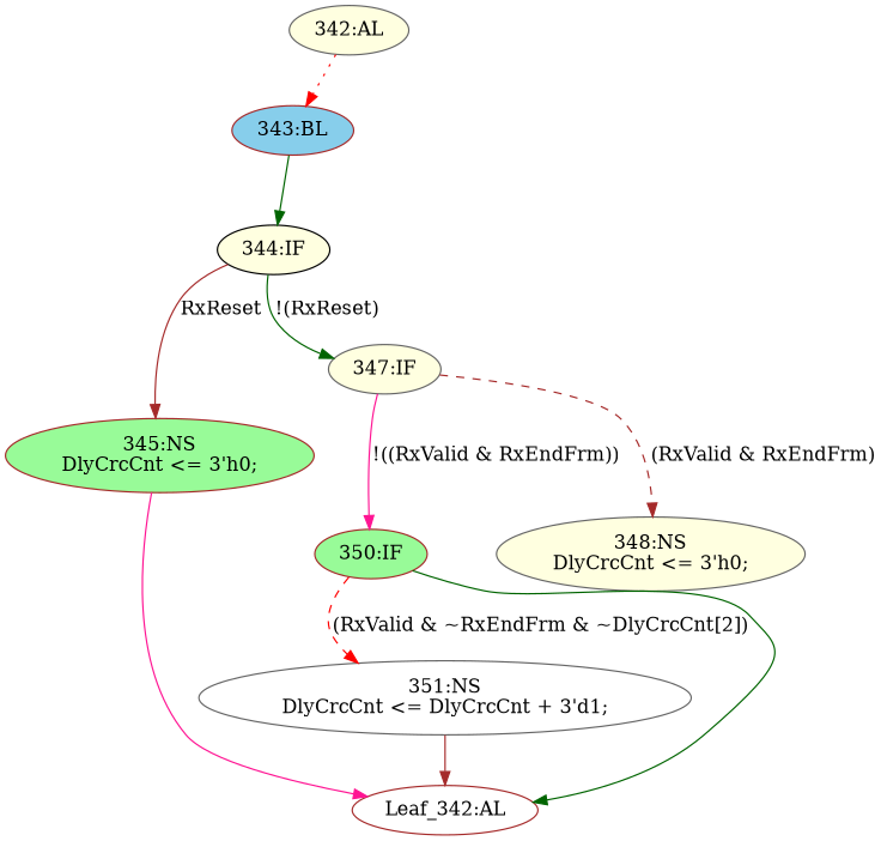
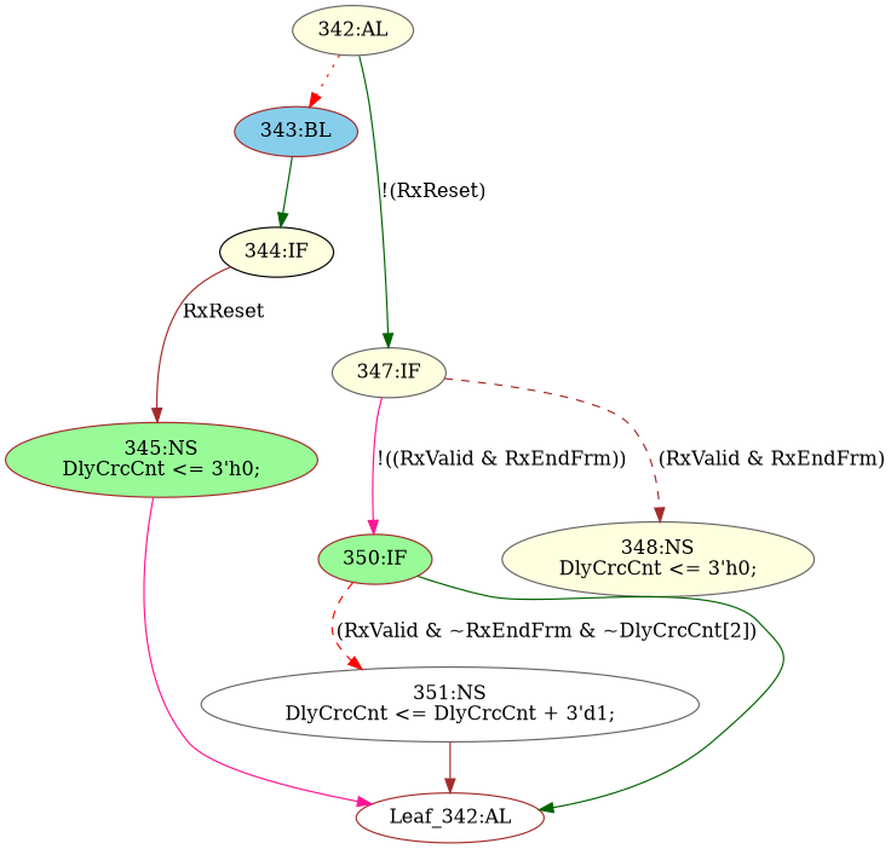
  strict digraph {
    node [color=gray40 fillcolor=lightyellow statements="[]" style=filled typ=IfStatement]
    edge [color=darkgreen cond="[]" lineno=None style=solid]
    n1 [ast="<pyverilog.vparser.ast.Always object at 0x7f2ba5adbc50>" clk_sens=True label="342:AL" sens="['MRxClk', 'RxReset']" typ=Always use_var="['RxReset', 'RxValid', 'DlyCrcCnt', 'RxEndFrm']"]
    n2 [ast="<pyverilog.vparser.ast.Block object at 0x7f2ba5adbdd0>" color=brown fillcolor=skyblue label="343:BL" typ=Block]
    n3 [ast="<pyverilog.vparser.ast.IfStatement object at 0x7f2ba5adbe10>" color=black label="344:IF"]
    n4 [ast="<pyverilog.vparser.ast.IfStatement object at 0x7f2ba5adbe90>" label="347:IF"]
    n5 [ast="<pyverilog.vparser.ast.NonblockingSubstitution object at 0x7f2ba5b025d0>" color=brown fillcolor=palegreen label="345:NS\nDlyCrcCnt <= 3'h0;" statements="[<pyverilog.vparser.ast.NonblockingSubstitution object at 0x7f2ba5b025d0>]" typ=NonblockingSubstitution]
    n6 [ast="<pyverilog.vparser.ast.NonblockingSubstitution object at 0x7f2ba5b023d0>" label="348:NS\nDlyCrcCnt <= 3'h0;" statements="[<pyverilog.vparser.ast.NonblockingSubstitution object at 0x7f2ba5b023d0>]" typ=NonblockingSubstitution]
    n7 [ast="<pyverilog.vparser.ast.IfStatement object at 0x7f2ba5adbed0>" color=brown fillcolor=palegreen label="350:IF"]
    n8 [color=brown def_var="['DlyCrcCnt']" fillcolor=white label="Leaf_342:AL" statements="" typ=""]
    n9 [ast="<pyverilog.vparser.ast.NonblockingSubstitution object at 0x7f2ba5adbf50>" fillcolor=white label="351:NS\nDlyCrcCnt <= DlyCrcCnt + 3'd1;" statements="[<pyverilog.vparser.ast.NonblockingSubstitution object at 0x7f2ba5adbf50>]" typ=NonblockingSubstitution]
    n1 -> n2 [color=red style=dotted]
    n2 -> n3
-   n3 -> n4 [cond="['RxReset']" label="!(RxReset)" lineno=344]
+   n1 -> n4 [cond="['RxReset']" label="!(RxReset)" lineno=344]
    n3 -> n5 [color=brown cond="['RxReset']" label=RxReset lineno=344]
    n4 -> n6 [color=brown cond="['RxValid', 'RxEndFrm']" label="(RxValid & RxEndFrm)" lineno=347 style=dashed]
    n4 -> n7 [color=deeppink cond="['RxValid', 'RxEndFrm']" label="!((RxValid & RxEndFrm))" lineno=347]
    n5 -> n8 [color=deeppink]
    n7 -> n8
    n7 -> n9 [color=red cond="['RxValid', 'RxEndFrm', 'DlyCrcCnt']" label="(RxValid & ~RxEndFrm & ~DlyCrcCnt[2])" lineno=350 style=dashed]
    n9 -> n8 [color=brown]
  }
